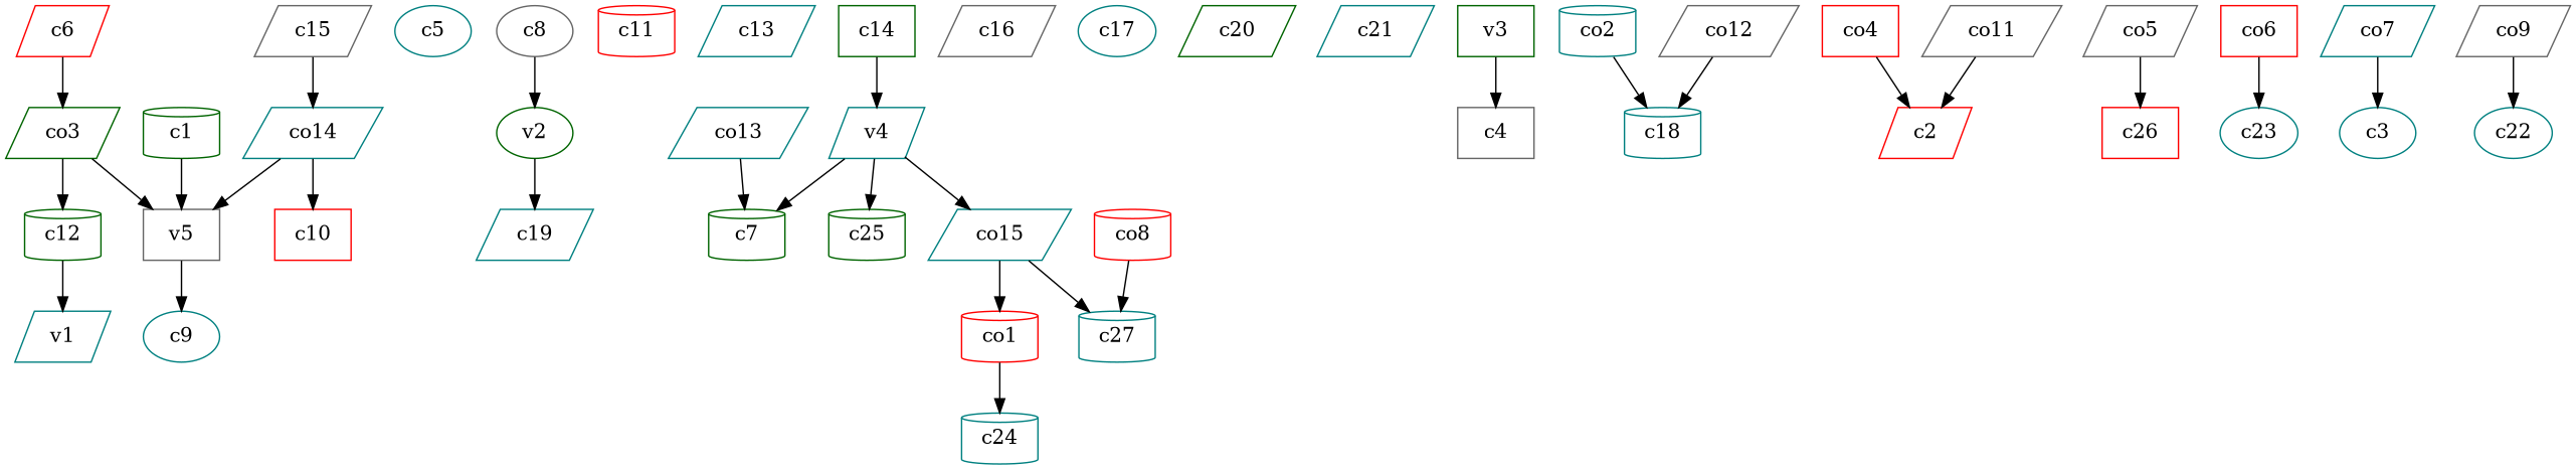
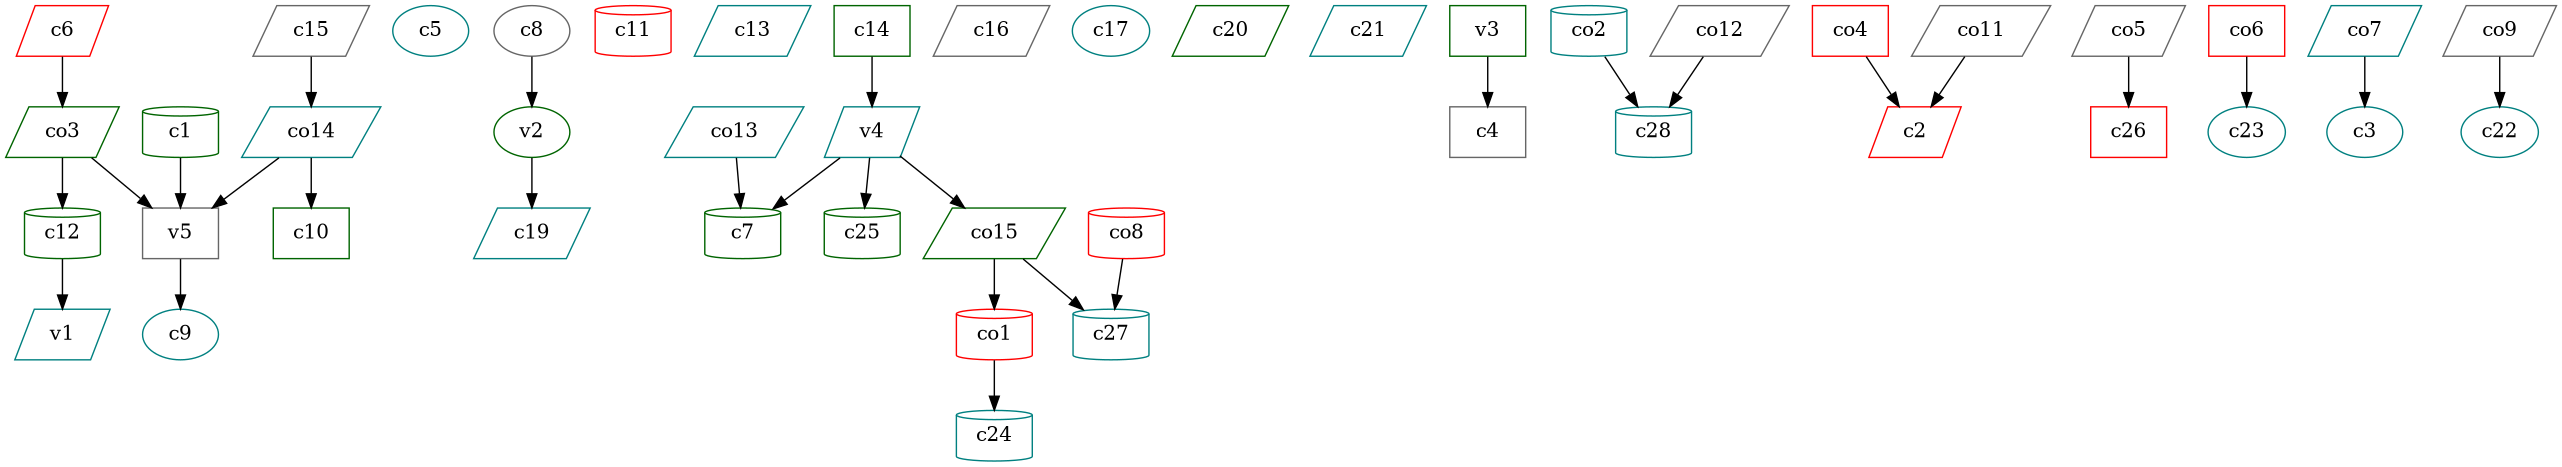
  strict digraph {
    node [color=teal shape=parallelogram]
    edge [weight=1]
    c1 [color=darkgreen shape=cylinder]
    v5 [color=gray40 shape=box]
    c9 [shape=ellipse]
    c5 [shape=ellipse]
    c6 [color=red]
    co3 [color=darkgreen]
    c12 [color=darkgreen shape=cylinder]
    c8 [color=gray40 shape=ellipse]
    v2 [color=darkgreen shape=ellipse]
    c19
    c11 [color=red shape=cylinder]
    c13
    c14 [color=darkgreen shape=box]
    v4
    c7 [color=darkgreen shape=cylinder]
    c25 [color=darkgreen shape=cylinder]
-   co15
+   co15 [color=darkgreen]
    c15 [color=gray40]
    co14
-   c10 [color=red shape=box]
+   c10 [color=darkgreen shape=box]
    c16 [color=gray40]
    c17 [shape=ellipse]
    c20 [color=darkgreen]
    c21
    v1
    v3 [color=darkgreen shape=box]
    c4 [color=gray40 shape=box]
    co1 [color=red shape=cylinder]
    c27 [shape=cylinder]
    c24 [shape=cylinder]
    co2 [shape=cylinder]
-   c18 [shape=cylinder]
+   c18 [shape=cylinder label=c28]
    co4 [color=red shape=box]
    c2 [color=red]
    co5 [color=gray40]
    c26 [color=red shape=box]
    co6 [color=red shape=box]
    c23 [shape=ellipse]
    c3 [shape=ellipse]
    co7
    co8 [color=red shape=cylinder]
    co9 [color=gray40]
    c22 [shape=ellipse]
    co11 [color=gray40]
    co12 [color=gray40]
    co13
    c1 -> v5
    v5 -> c9
    c6 -> co3
    co3 -> v5
    co3 -> c12
    c12 -> v1
    c8 -> v2
    v2 -> c19
    c14 -> v4
    v4 -> c7
    v4 -> c25
    v4 -> co15
    co15 -> co1
    co15 -> c27
    c15 -> co14
    co14 -> v5
    co14 -> c10
    v3 -> c4
    co1 -> c24
    co2 -> c18
    co4 -> c2
    co5 -> c26
    co6 -> c23
    co7 -> c3
    co8 -> c27
    co9 -> c22
    co11 -> c2
    co12 -> c18
    co13 -> c7
  }
